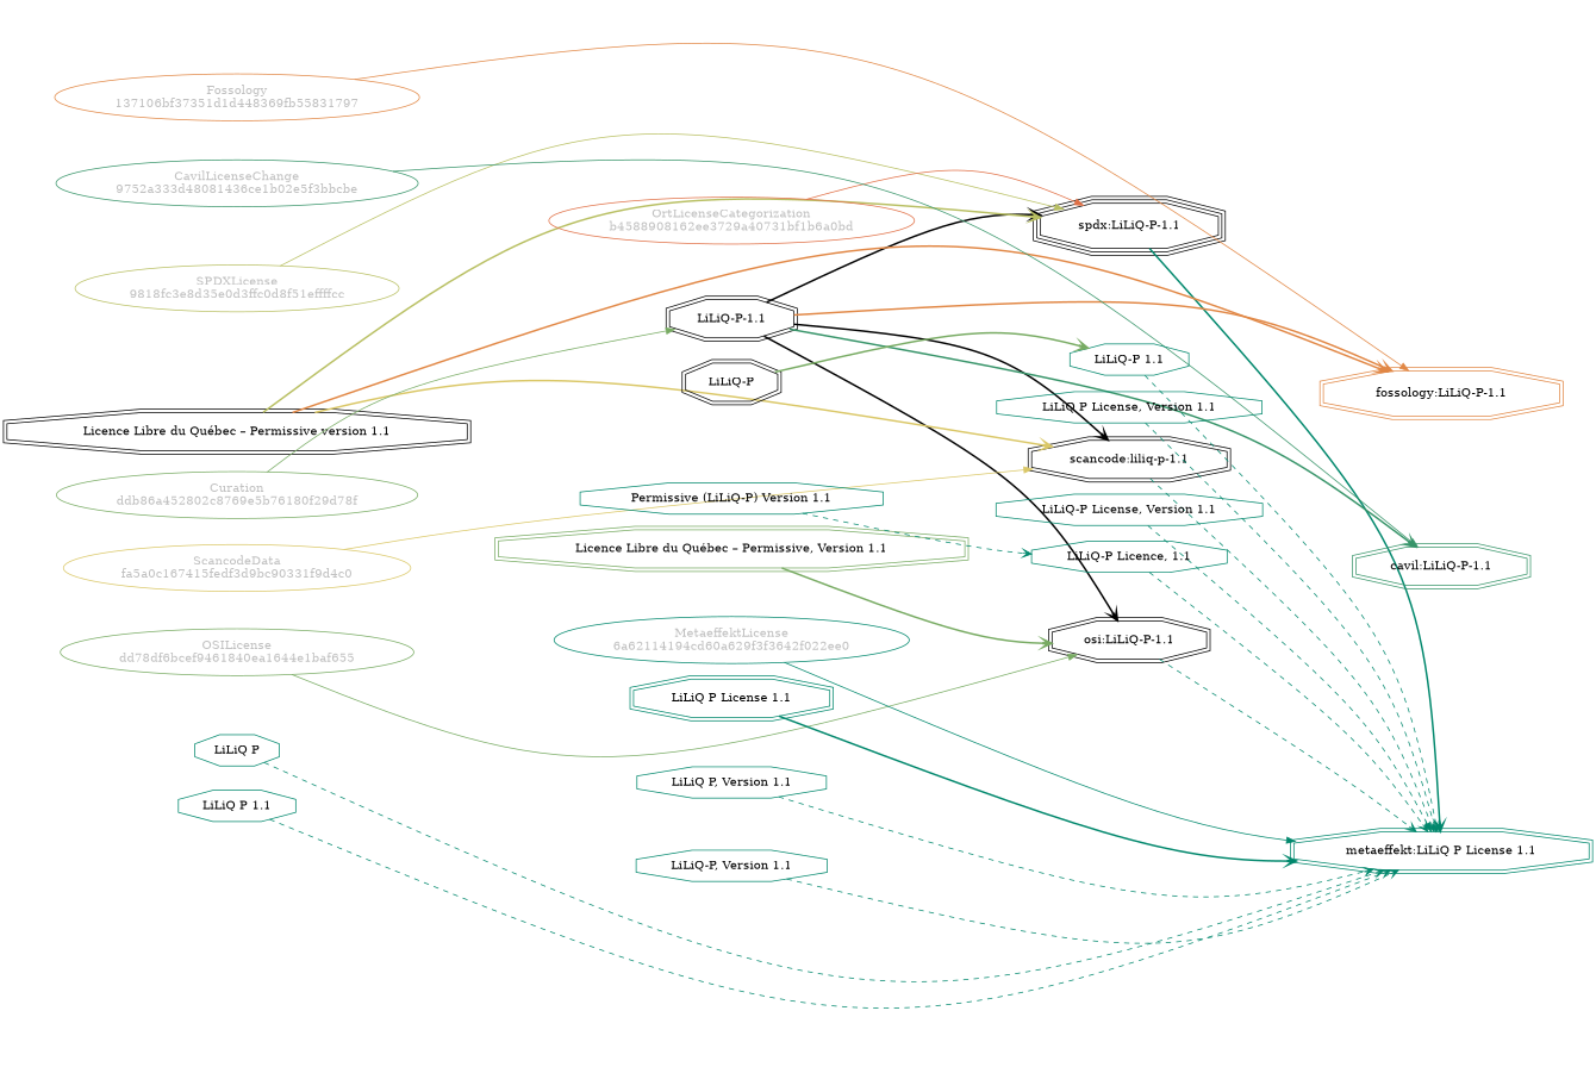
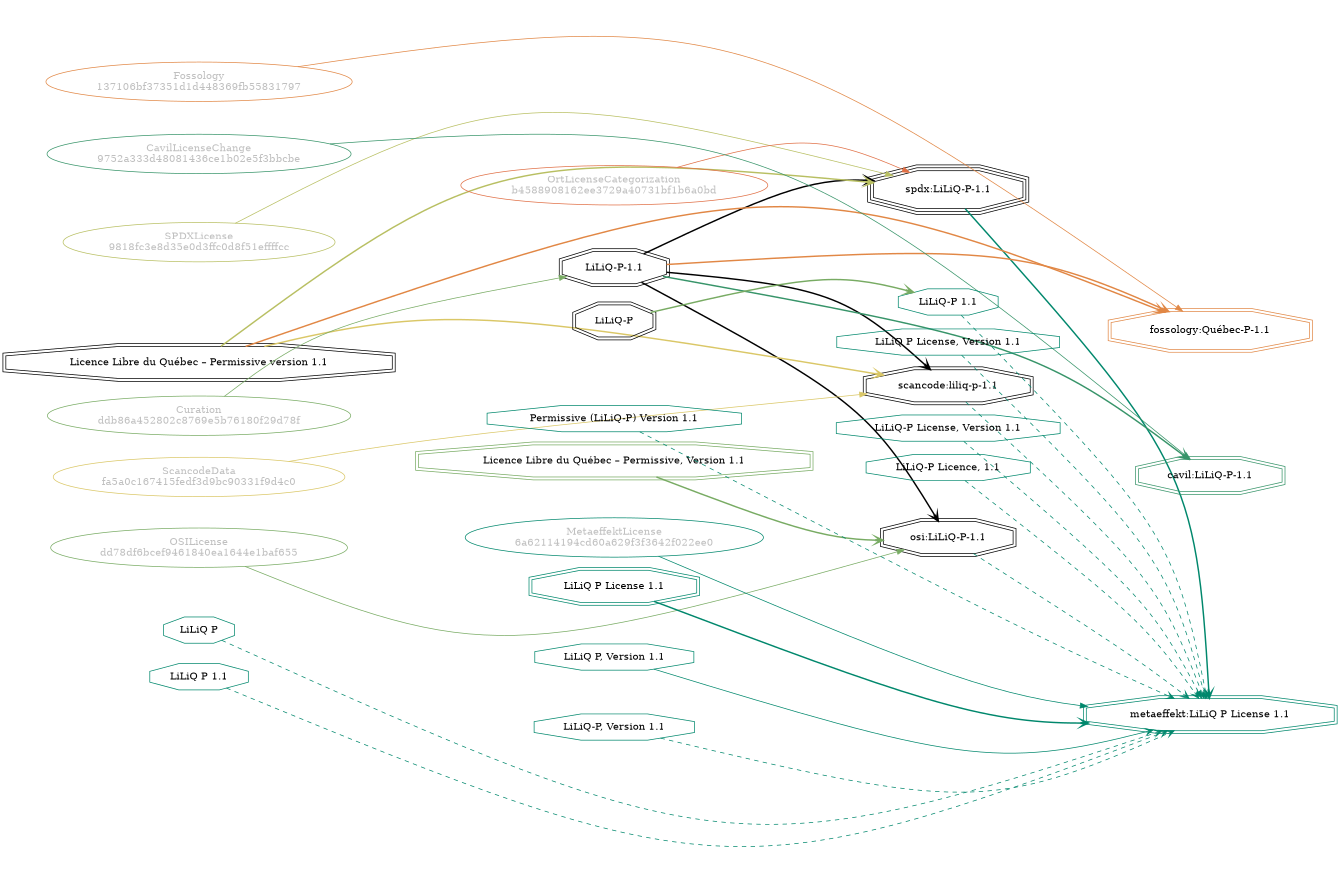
  strict digraph {
    rankdir=LR
    splines=curved
    node [color="#00876c" shape=doubleoctagon]
    edge [color="#00876c" weight=0.5 arrowhead=vee style=bold]
    n1 [color="#b8bf62" fillcolor="beige;1" fontcolor=gray label="SPDXLicense\n9818fc3e8d35e0d3ffc0d8f51effffcc" shape=ellipse]
    n2 [label="spdx:LiLiQ-P-1.1" shape=tripleoctagon color=""]
    n3 [label="metaeffekt:LiLiQ P License 1.1"]
    n4 [label="LiLiQ-P-1.1" color=""]
    n5 [label="osi:LiLiQ-P-1.1" color=""]
    n6 [label="scancode:liliq-p-1.1" color=""]
-   n7 [color="#e18745" label="fossology:LiLiQ-P-1.1"]
+   n7 [color="#e18745" label="fossology:Québec-P-1.1"]
    n8 [color="#379469" label="cavil:LiLiQ-P-1.1"]
    n9 [label="Licence Libre du Québec – Permissive version 1.1" color=""]
    n10 [color="#78ab63" fillcolor="beige;1" fontcolor=gray label="OSILicense\ndd78df6bcef9461840ea1644e1baf655" shape=ellipse]
    n11 [color="#78ab63" label="Licence Libre du Québec – Permissive, Version 1.1"]
    n12 [color="#dac767" fillcolor="beige;1" fontcolor=gray label="ScancodeData\nfa5a0c167415fedf3d9bc90331f9d4c0" shape=ellipse]
    n13 [color="#e18745" fillcolor="beige;1" fontcolor=gray label="Fossology\n137106bf37351d1d448369fb55831797" shape=ellipse]
    n14 [color="#e06f45" fillcolor="beige;1" fontcolor=gray label="OrtLicenseCategorization\nb4588908162ee3729a40731bf1b6a0bd" shape=ellipse]
    n15 [color="#379469" fillcolor="beige;1" fontcolor=gray label="CavilLicenseChange\n9752a333d48081436ce1b02e5f3bbcbe" shape=ellipse]
    n16 [fillcolor="beige;1" fontcolor=gray label="MetaeffektLicense\n6a62114194cd60a629f3f3642f022ee0" shape=ellipse]
    n17 [label="LiLiQ P License 1.1"]
    n18 [label="LiLiQ P" shape=octagon]
    n19 [label="LiLiQ P, Version 1.1" shape=octagon]
    n20 [label="LiLiQ P 1.1" shape=octagon]
    n21 [label="LiLiQ-P, Version 1.1" shape=octagon]
    n22 [label="LiLiQ-P 1.1" shape=octagon]
    n23 [label="LiLiQ P License, Version 1.1" shape=octagon]
    n24 [label="LiLiQ-P License, Version 1.1" shape=octagon]
    n25 [label="LiLiQ-P Licence, 1.1" shape=octagon]
    n26 [label="Permissive (LiLiQ-P) Version 1.1" shape=octagon]
    n27 [color="#78ab63" fillcolor="beige;1" fontcolor=gray label="Curation\nddb86a452802c8769e5b76180f29d78f" shape=ellipse]
    n28 [color=black label="LiLiQ-P"]
    n1 -> n2 [color="#b8bf62" arrowhead="" style=""]
    n2 -> n3 [weight=0.7]
    n4 -> n2 [weight=0.7 color=""]
    n4 -> n5 [weight=0.7 color=""]
    n4 -> n6 [weight=0.7 color=""]
    n4 -> n7 [color="#e18745" weight=0.7]
    n4 -> n8 [color="#379469" weight=0.7]
    n5 -> n3 [style=dashed]
    n6 -> n3 [style=dashed]
    n9 -> n2 [color="#b8bf62" weight=0.7]
    n9 -> n6 [color="#dac767" weight=0.7]
    n9 -> n7 [color="#e18745" weight=0.7]
    n10 -> n5 [color="#78ab63" arrowhead="" style=""]
    n11 -> n5 [color="#78ab63" weight=0.7]
    n12 -> n6 [color="#dac767" arrowhead="" style=""]
    n13 -> n7 [color="#e18745" arrowhead="" style=""]
    n14 -> n2 [color="#e06f45" arrowhead="" style=""]
    n15 -> n8 [color="#379469" arrowhead="" style=""]
    n16 -> n3 [arrowhead="" style=""]
    n17 -> n3 [weight=0.7]
    n18 -> n3 [style=dashed]
-   n19 -> n3 [style=dashed]
+   n19 -> n3 [style=solid]
    n20 -> n3 [style=dashed]
    n21 -> n3 [style=dashed]
    n22 -> n3 [style=dashed]
    n23 -> n3 [style=dashed]
    n24 -> n3 [arrowhead=normal style=dashed]
    n25 -> n3 [style=dashed]
-   n26 -> n25 [style=dashed]
+   n26 -> n3 [style=dashed]
    n27 -> n4 [color="#78ab63" arrowhead="" style=""]
    n28 -> n22 [color="#78ab63" weight=0.7]
  }
